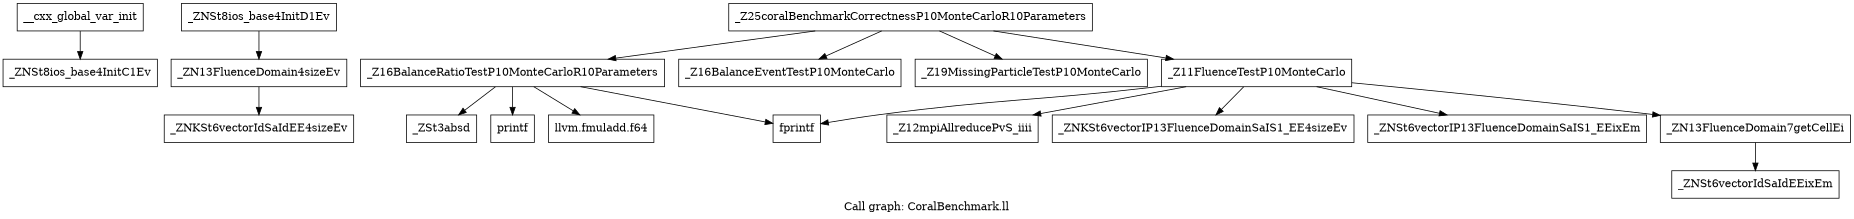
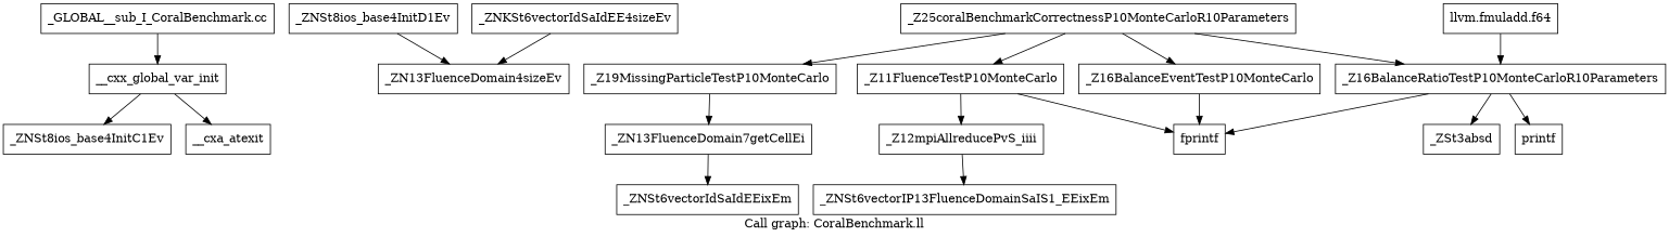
  digraph {
    label="Call graph: CoralBenchmark.ll"
    node [shape=record]
    n1 [label="{__cxx_global_var_init}"]
    n2 [label="{_ZNSt8ios_base4InitC1Ev}"]
+   n3 [label="{__cxa_atexit}"]
    n4 [label="{_ZNSt8ios_base4InitD1Ev}"]
    n5 [label="{_ZN13FluenceDomain4sizeEv}"]
    n6 [label="{_Z25coralBenchmarkCorrectnessP10MonteCarloR10Parameters}"]
    n7 [label="{_Z16BalanceRatioTestP10MonteCarloR10Parameters}"]
    n8 [label="{_Z16BalanceEventTestP10MonteCarlo}"]
    n9 [label="{_Z19MissingParticleTestP10MonteCarlo}"]
    n10 [label="{_Z11FluenceTestP10MonteCarlo}"]
    n11 [label="{fprintf}"]
    n12 [label="{_ZSt3absd}"]
    n13 [label="{printf}"]
    n14 [label="{llvm.fmuladd.f64}"]
    n15 [label="{_Z12mpiAllreducePvS_iiii}"]
-   n16 [label="{_ZNKSt6vectorIP13FluenceDomainSaIS1_EE4sizeEv}"]
    n17 [label="{_ZNSt6vectorIP13FluenceDomainSaIS1_EEixEm}"]
    n18 [label="{_ZN13FluenceDomain7getCellEi}"]
    n19 [label="{_ZNKSt6vectorIdSaIdEE4sizeEv}"]
    n20 [label="{_ZNSt6vectorIdSaIdEEixEm}"]
+   n21 [label="{_GLOBAL__sub_I_CoralBenchmark.cc}"]
    n1 -> n2
+   n1 -> n3
    n4 -> n5
-   n5 -> n19
+   n19 -> n5
    n6 -> n7
    n6 -> n8
    n6 -> n9
    n6 -> n10
    n7 -> n11
    n7 -> n12
    n7 -> n13
-   n7 -> n14
+   n14 -> n7
+   n8 -> n11
    n10 -> n11
    n10 -> n15
-   n10 -> n16
-   n10 -> n17
-   n10 -> n18
+   n15 -> n17
+   n9 -> n18
    n18 -> n20
+   n21 -> n1
  }
